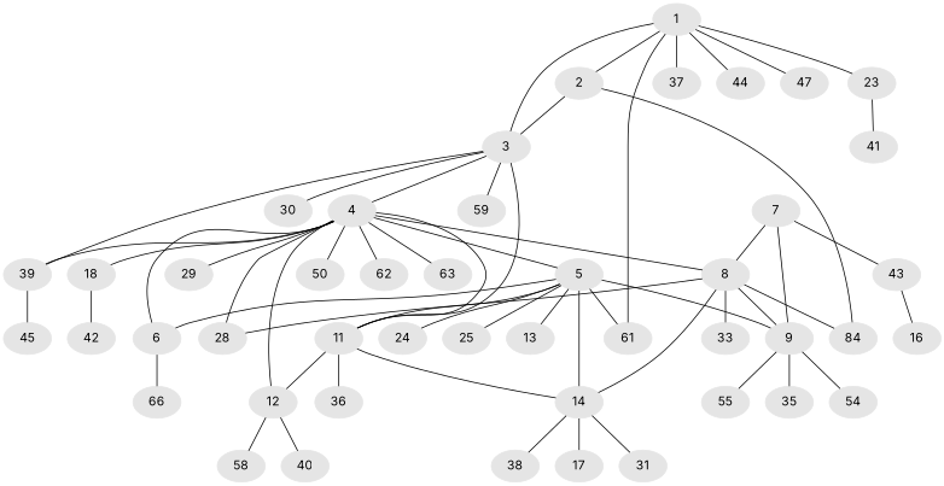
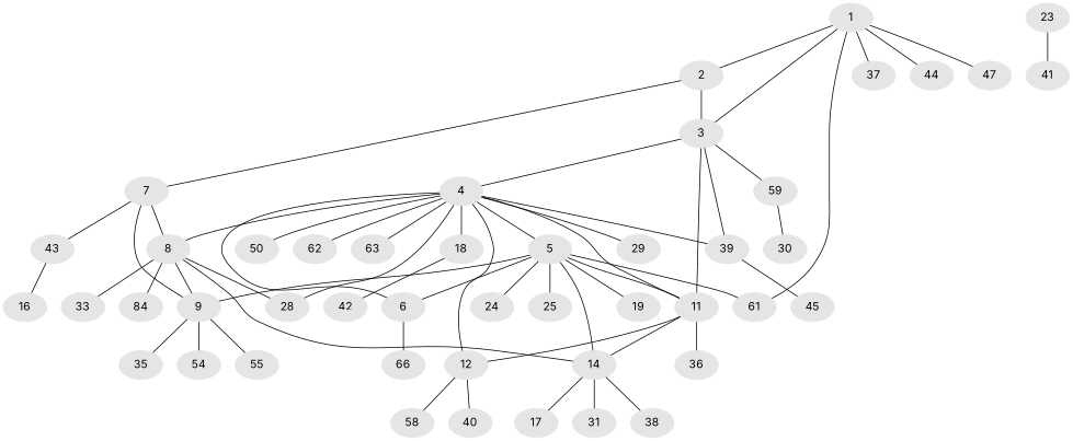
  graph {
    fontname=Inter
    node [color=gray90 fontname=Inter style=filled]
    edge [fontname=Inter]
    1 [super="+34"]
    2 [super="+32"]
    3 [super="+46"]
    23 [super="+56"]
    37
    44 [super="+49"]
    47
    61 [super="+65"]
    7 [super="+27"]
    4 [super="+10"]
    11 [super="+13"]
    30
    39 [super="+51"]
    59
    41 [super="+52"]
    8 [super="+22"]
    9 [super="+20"]
    43
    5 [super="+15"]
    6 [super="+57"]
    12 [super="+48"]
    18
    28 [super="+60"]
    29
    50 [super="+53"]
    62
    63
    14 [super="+26"]
    36
    45
-   19 [label=13]
+   19
    24
    25
    66
    33
    n36 [label=84]
    40
    58
    42
    35
    54
    55
    17 [super="+21"]
    31
    38
    16
    1 -- 2
    1 -- 3
-   1 -- 23
    1 -- 37
    1 -- 44
    1 -- 47
    1 -- 61
    2 -- 3
-   2 -- n36
+   2 -- 7
    3 -- 4
    3 -- 11 [weight=2]
-   3 -- 30
+   59 -- 30
    3 -- 39
    3 -- 59
    23 -- 41
    7 -- 8
    7 -- 9
    7 -- 43
    4 -- 11
    4 -- 39
    4 -- 8
    4 -- 5
    4 -- 6
    4 -- 12
    4 -- 18
    4 -- 28
    4 -- 29
    4 -- 50
    4 -- 62
    4 -- 63
    11 -- 12
    11 -- 14
    11 -- 36
    39 -- 45
    8 -- 9
    8 -- 28
    8 -- 14
    8 -- 33
    8 -- n36
    9 -- 35
    9 -- 54
    9 -- 55
    43 -- 16
    5 -- 61
    5 -- 11
    5 -- 9
    5 -- 6
    5 -- 14
    5 -- 19
    5 -- 24
    5 -- 25
    6 -- 66
    12 -- 40
    12 -- 58
    18 -- 42
    14 -- 17
    14 -- 31
    14 -- 38
  }
